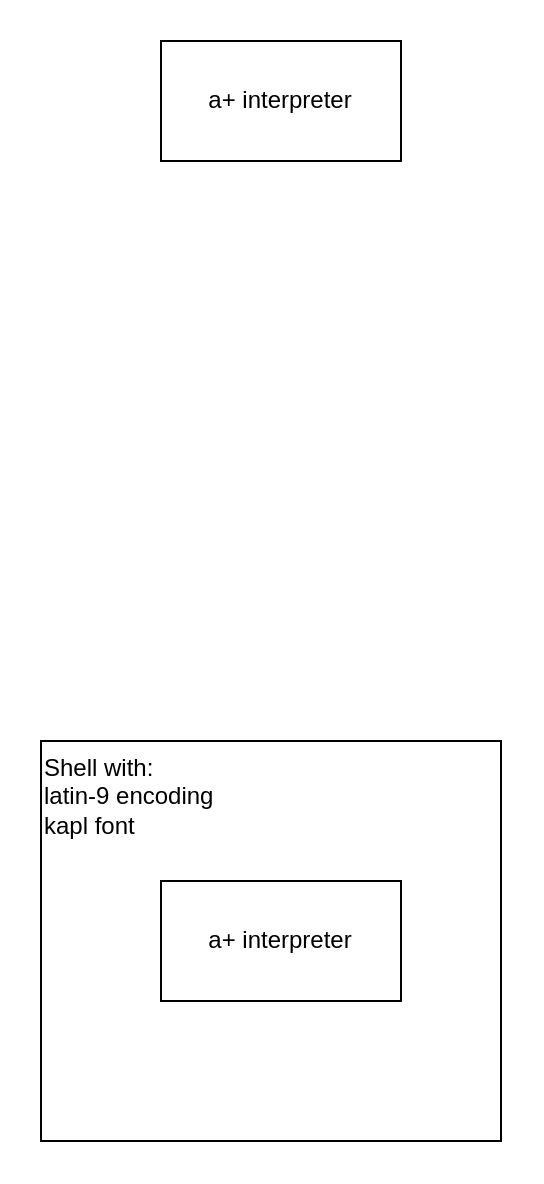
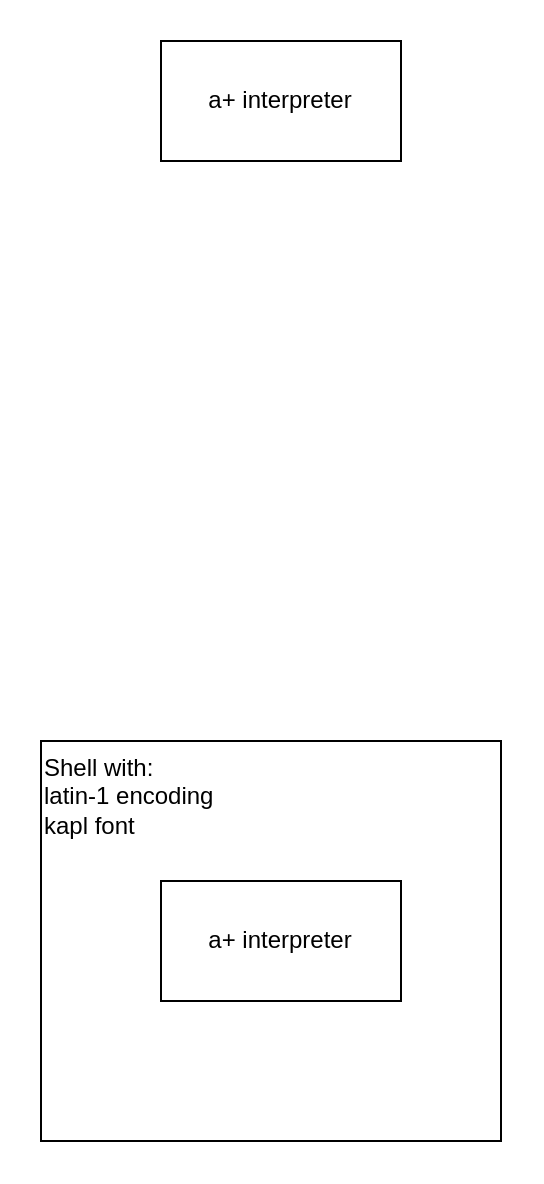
  <mxCell id="0" />
  <mxCell id="1" parent="0" />
- <mxCell id="2" value="Shell with:&amp;nbsp;&lt;br&gt;latin-9 encoding&lt;br&gt;kapl font" style="whiteSpace=wrap;html=1;fillColor=none;align=left;verticalAlign=top;" vertex="1" parent="1"><mxGeometry x="20" y="370" width="230" height="200" as="geometry" /></mxCell>
+ <mxCell id="2" value="Shell with:&amp;nbsp;&lt;br&gt;latin-1 encoding&lt;br&gt;kapl font" style="whiteSpace=wrap;html=1;fillColor=none;align=left;verticalAlign=top;" vertex="1" parent="1"><mxGeometry x="20" y="370" width="230" height="200" as="geometry" /></mxCell>
  <mxCell id="3" value="a+ interpreter" style="whiteSpace=wrap;html=1;" vertex="1" parent="1"><mxGeometry x="80" y="440" width="120" height="60" as="geometry" /></mxCell>
  <mxCell id="4" value="a+ interpreter" style="whiteSpace=wrap;html=1;" vertex="1" parent="1"><mxGeometry x="80" y="20" width="120" height="60" as="geometry" /></mxCell>
